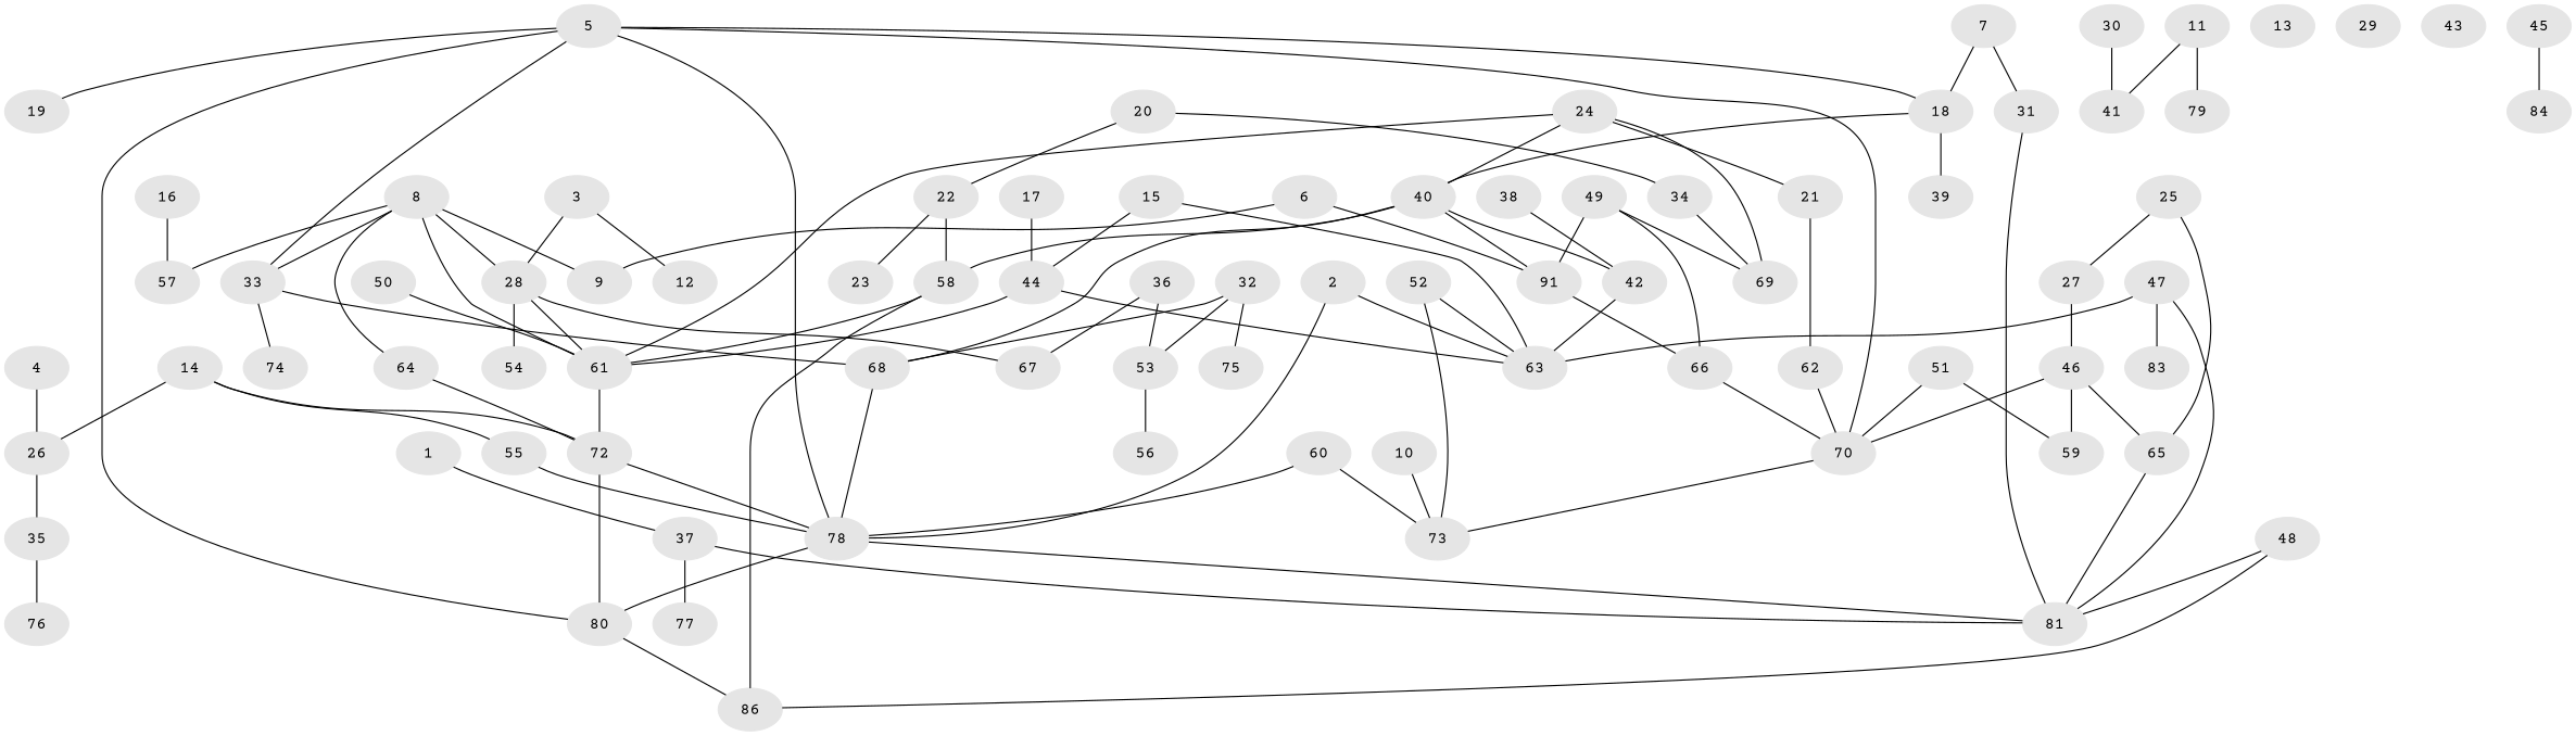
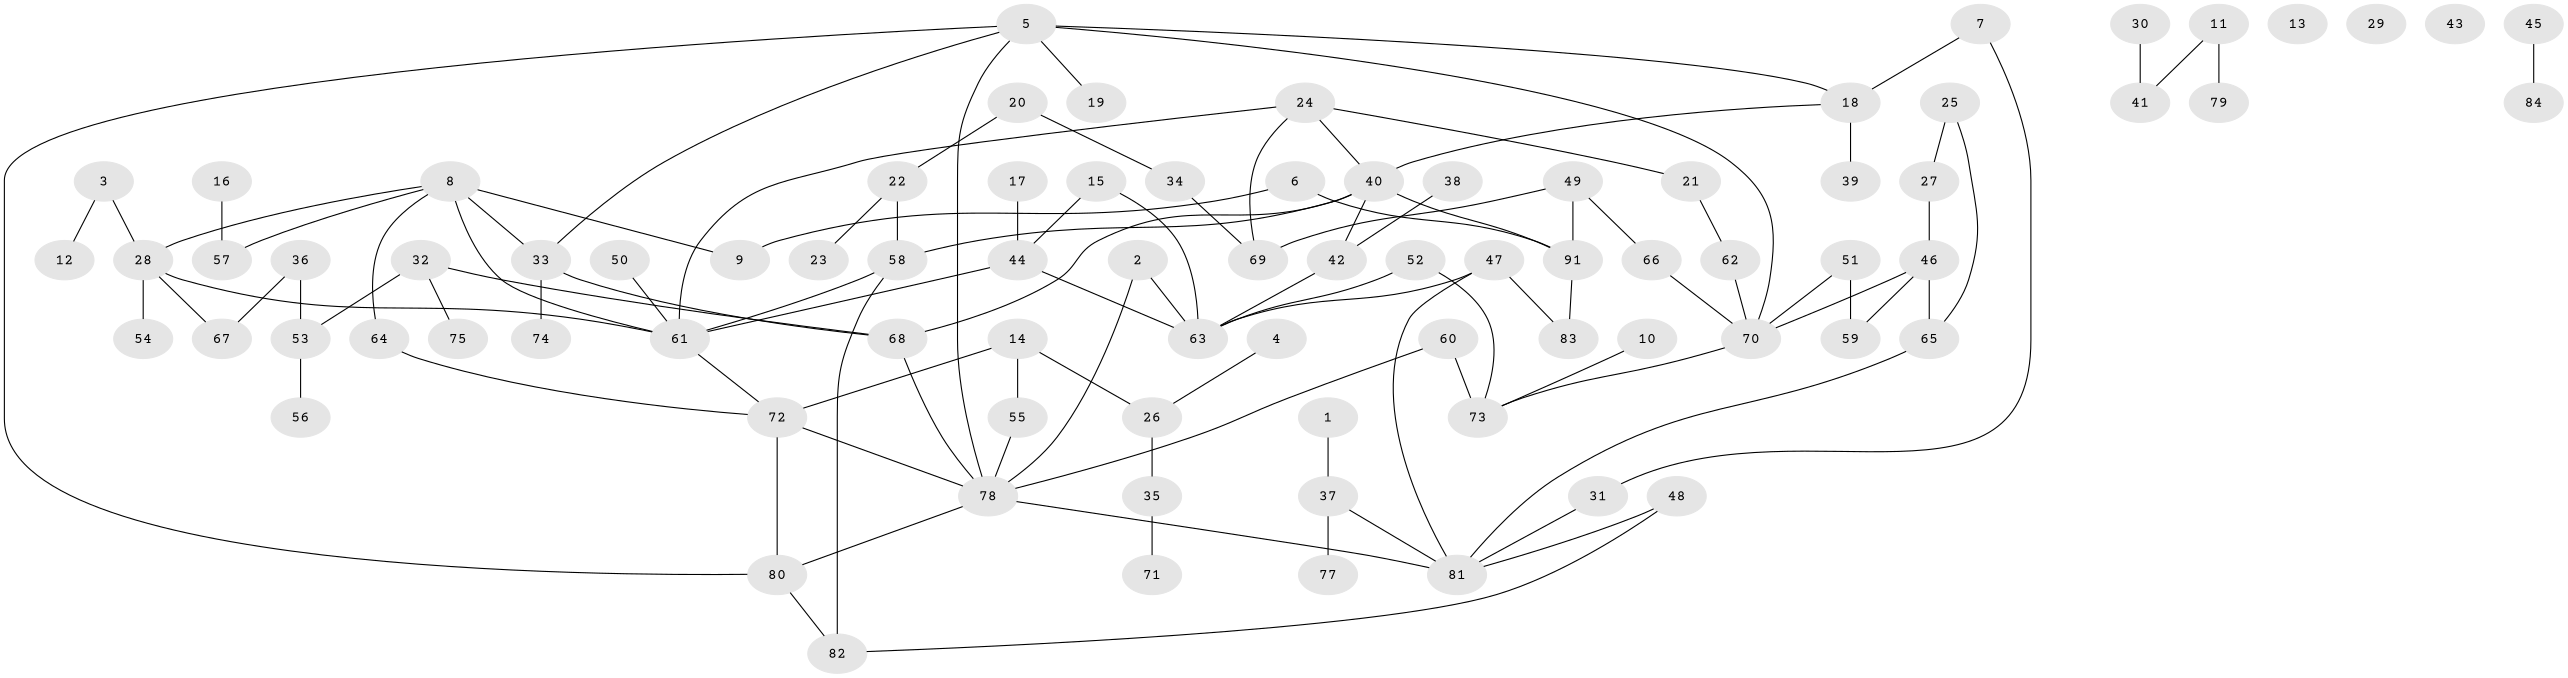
  graph {
    fontname="Courier Prime"
    node [color=gray90 fontname="Courier Prime" style=filled]
    edge [fontname="Courier Prime"]
    1
    37
    81
    77
    2
    63
    78
    80
    3
    12
    28
    61
    54
    67
    4
    26
    35
    5
    18
    19
    33
    70
    39
    40
    68
    74
    73
-   82 [label=86]
+   82
    6
    9
    n31 [label=91]
    83
    7
    31
    8
    57
    64
    72
    10
    11
    41
    79
    13
    14
    55
    15
    44
    16
    17
    58
    42
    20
    22
    34
    23
    69
    21
    62
    24
    25
    27
    65
    46
-   76
+   76 [label=71]
    59
    29
    30
    32
    53
    75
    56
    36
    38
    43
    45
    84
    47
    48
    49
    66
    50
    51
    52
    60
    1 -- 37
    37 -- 81
    37 -- 77
    2 -- 63
    2 -- 78
    78 -- 81
    78 -- 80
    80 -- 82
    3 -- 12
    3 -- 28
    28 -- 61
    28 -- 54
    28 -- 67
    61 -- 72
    4 -- 26
    26 -- 35
    35 -- 76
    5 -- 78
    5 -- 80
    5 -- 18
    5 -- 19
    5 -- 33
    5 -- 70
    18 -- 39
    18 -- 40
    33 -- 68
    33 -- 74
    70 -- 73
    40 -- 68
    40 -- n31
    40 -- 58
    40 -- 42
    68 -- 78
    6 -- 9
    6 -- n31
-   n31 -- 66
+   n31 -- 83
    7 -- 18
    7 -- 31
    31 -- 81
    8 -- 28
    8 -- 61
    8 -- 33
    8 -- 9
    8 -- 57
    8 -- 64
    64 -- 72
    72 -- 78
    72 -- 80
    10 -- 73
    11 -- 41
    11 -- 79
    14 -- 26
    14 -- 72
    14 -- 55
    55 -- 78
    15 -- 63
    15 -- 44
    44 -- 63
    44 -- 61
    16 -- 57
    17 -- 44
    58 -- 61
    58 -- 82
    42 -- 63
    20 -- 22
    20 -- 34
    22 -- 58
    22 -- 23
    34 -- 69
    21 -- 62
    62 -- 70
    24 -- 61
    24 -- 40
    24 -- 69
    24 -- 21
    25 -- 27
    25 -- 65
    27 -- 46
    65 -- 81
    46 -- 70
    46 -- 65
    46 -- 59
    30 -- 41
    32 -- 68
    32 -- 53
    32 -- 75
    53 -- 56
    36 -- 67
    36 -- 53
    38 -- 42
    45 -- 84
    47 -- 81
    47 -- 63
    47 -- 83
    48 -- 81
    48 -- 82
    49 -- n31
    49 -- 69
    49 -- 66
    66 -- 70
    50 -- 61
    51 -- 70
    51 -- 59
    52 -- 63
    52 -- 73
    60 -- 78
    60 -- 73
  }
